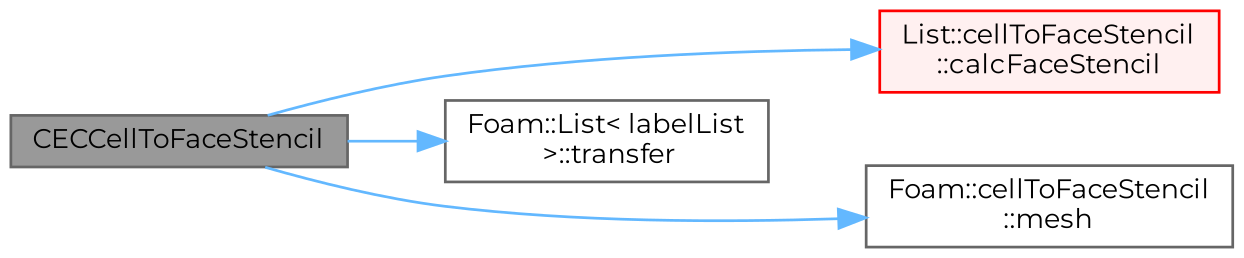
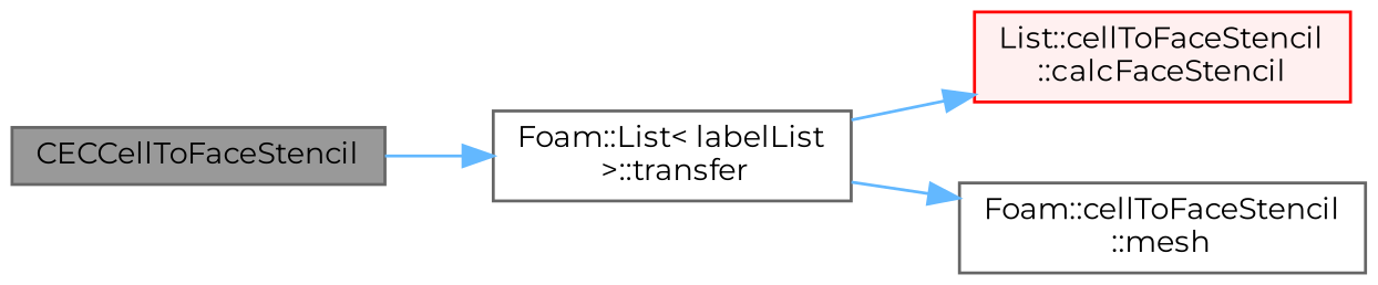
  digraph {
    fontname=Montserrat
    rankdir=LR
    node [color=grey40 fillcolor=white fontname=Montserrat fontsize=10 shape=box style=filled]
    edge [color=steelblue1 fontname=Montserrat fontsize=10 labelfontname=Helvetica labelfontsize=10 style=solid]
    n1 [color=gray40 fillcolor=grey60 fontcolor=black height=0.2 label=CECCellToFaceStencil width=0.4]
    n2 [color=red fillcolor="#FFF0F0" height=0.2 label="List::cellToFaceStencil\l::calcFaceStencil" width=0.4]
    n3 [height=0.2 label="Foam::cellToFaceStencil\l::mesh" width=0.4]
    n4 [height=0.2 label="Foam::List\< labelList\l \>::transfer" width=0.4]
-   n1 -> n2
-   n1 -> n3
+   n4 -> n2
+   n4 -> n3
    n1 -> n4
  }
